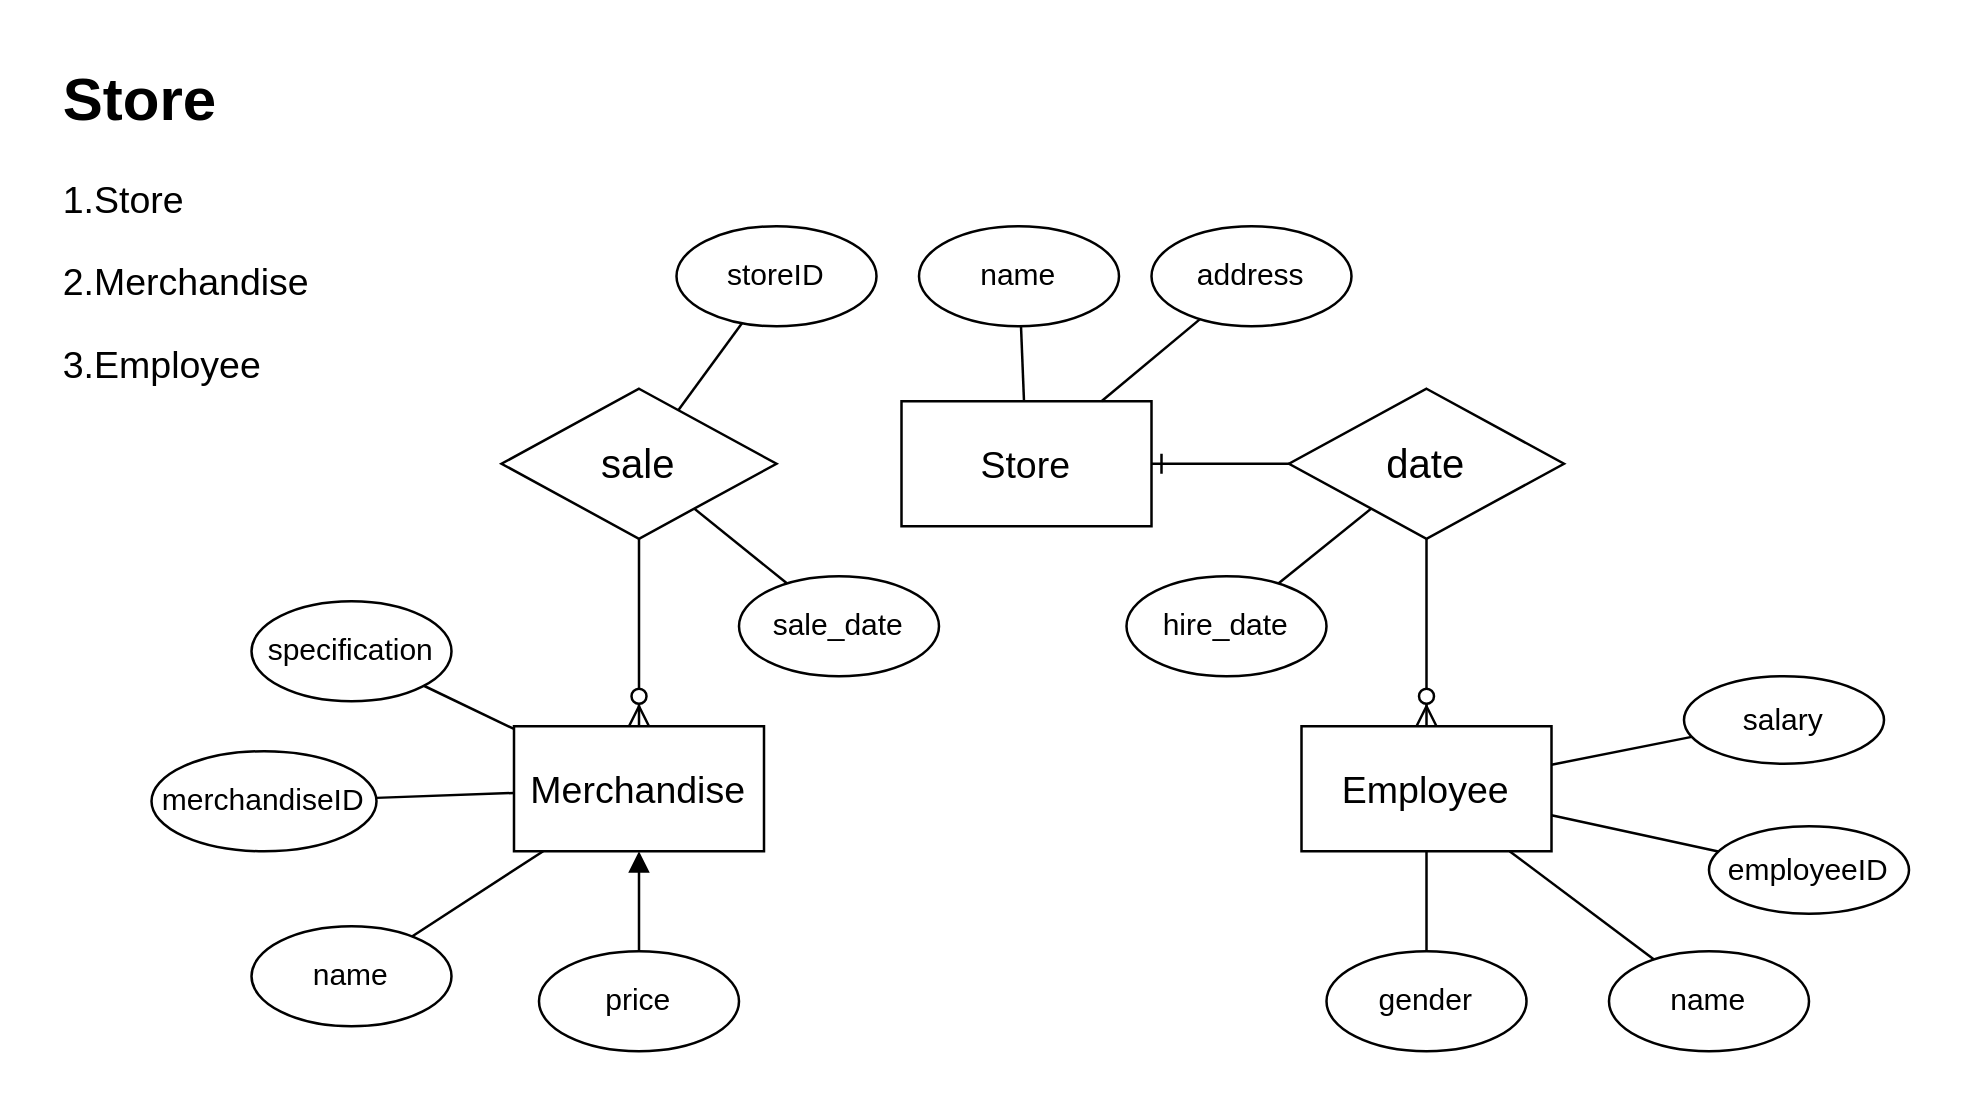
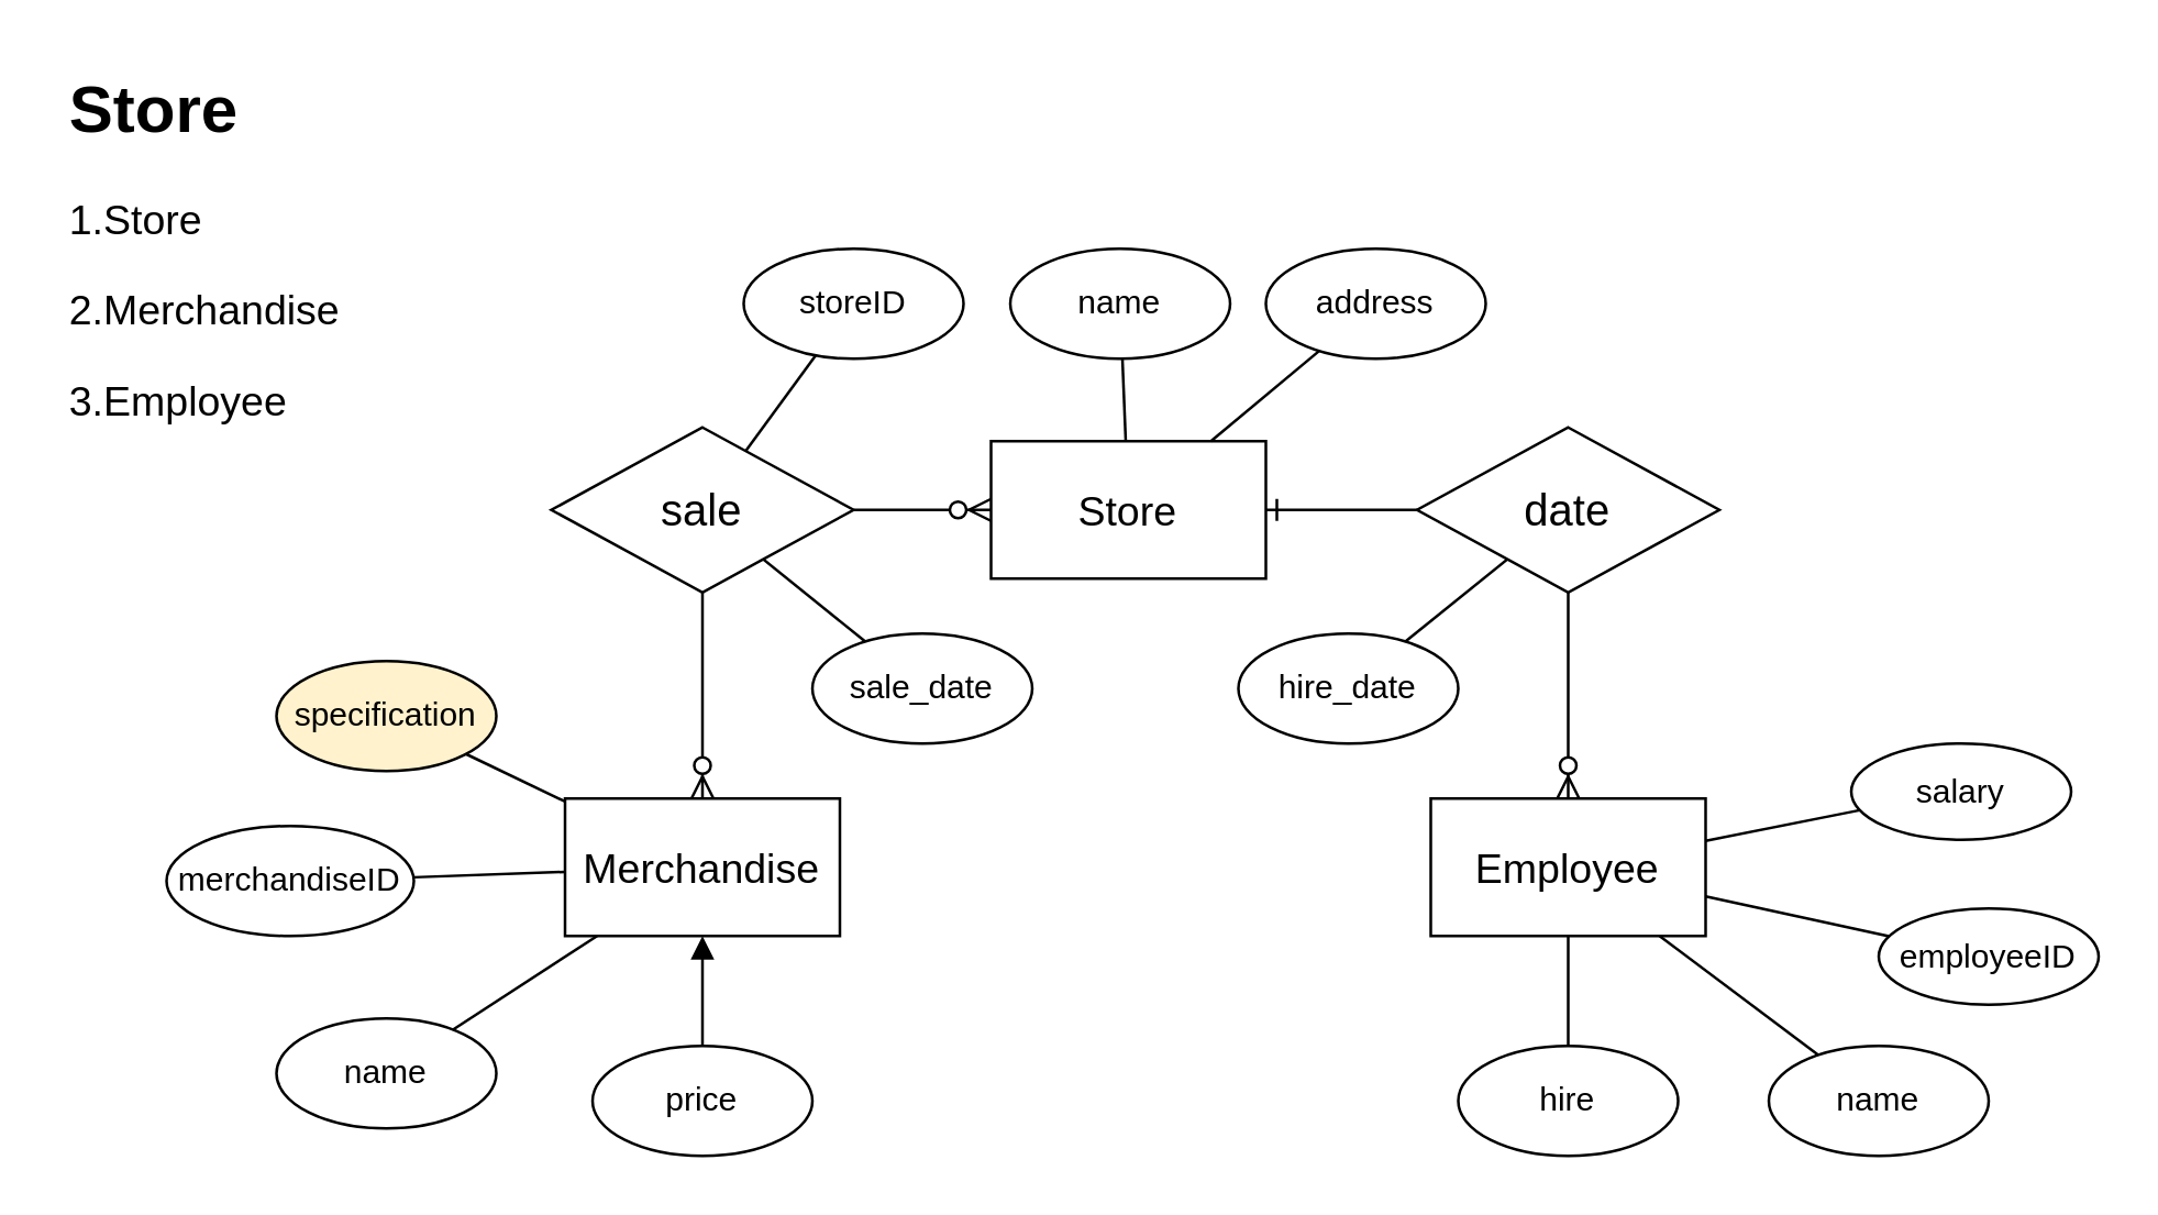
  <mxCell id="0" />
  <mxCell id="1" parent="0" />
  <mxCell id="2" value="&lt;p style=&quot;line-height: 110%&quot;&gt;&lt;/p&gt;&lt;h1&gt;Store&lt;/h1&gt;&lt;p style=&quot;font-size: 15px&quot;&gt;&lt;font style=&quot;font-size: 15px ; line-height: 100%&quot;&gt;1.Store&lt;/font&gt;&lt;/p&gt;&lt;p style=&quot;font-size: 15px&quot;&gt;&lt;font style=&quot;font-size: 15px ; line-height: 100%&quot;&gt;2.Merchandise&lt;/font&gt;&lt;/p&gt;&lt;p style=&quot;font-size: 15px&quot;&gt;&lt;font style=&quot;font-size: 15px ; line-height: 100%&quot;&gt;3.Employee&lt;/font&gt;&lt;/p&gt;&lt;p&gt;&lt;/p&gt;" style="text;html=1;strokeColor=none;fillColor=none;spacing=5;spacingTop=-20;whiteSpace=wrap;overflow=hidden;rounded=0;" parent="1" vertex="1"><mxGeometry x="20" y="20" width="170" height="150" as="geometry" /></mxCell>
  <mxCell id="3" value="&lt;font style=&quot;font-size: 15px&quot;&gt;Employee&lt;/font&gt;" style="rounded=0;whiteSpace=wrap;html=1;" parent="1" vertex="1"><mxGeometry x="520" y="290" width="100" height="50" as="geometry" /></mxCell>
  <mxCell id="4" value="name" style="ellipse;whiteSpace=wrap;html=1;" parent="1" vertex="1"><mxGeometry x="367" y="90" width="80" height="40" as="geometry" /></mxCell>
  <mxCell id="5" value="&lt;span style=&quot;font-size: 15px&quot;&gt;Merchandise&lt;/span&gt;" style="rounded=0;whiteSpace=wrap;html=1;" parent="1" vertex="1"><mxGeometry x="205" y="290" width="100" height="50" as="geometry" /></mxCell>
  <mxCell id="6" value="&lt;span style=&quot;font-size: 15px&quot;&gt;Store&lt;/span&gt;" style="rounded=0;whiteSpace=wrap;html=1;" parent="1" vertex="1"><mxGeometry x="360" y="160" width="100" height="50" as="geometry" /></mxCell>
  <mxCell id="7" value="name" style="ellipse;whiteSpace=wrap;html=1;" parent="1" vertex="1"><mxGeometry x="100" y="370" width="80" height="40" as="geometry" /></mxCell>
  <mxCell id="8" value="name" style="ellipse;whiteSpace=wrap;html=1;" parent="1" vertex="1"><mxGeometry x="643" y="380" width="80" height="40" as="geometry" /></mxCell>
  <mxCell id="9" value="address&lt;span style=&quot;color: rgba(0 , 0 , 0 , 0) ; font-family: monospace ; font-size: 0px&quot;&gt;%3CmxGraphModel%3E%3Croot%3E%3CmxCell%20id%3D%220%22%2F%3E%3CmxCell%20id%3D%221%22%20parent%3D%220%22%2F%3E%3CmxCell%20id%3D%222%22%20value%3D%22name%22%20style%3D%22ellipse%3BwhiteSpace%3Dwrap%3Bhtml%3D1%3B%22%20vertex%3D%221%22%20parent%3D%221%22%3E%3CmxGeometry%20x%3D%22290%22%20y%3D%2275%22%20width%3D%2280%22%20height%3D%2240%22%20as%3D%22geometry%22%2F%3E%3C%2FmxCell%3E%3C%2Froot%3E%3C%2FmxGraphModel%3E&lt;/span&gt;" style="ellipse;whiteSpace=wrap;html=1;" parent="1" vertex="1"><mxGeometry x="460" y="90" width="80" height="40" as="geometry" /></mxCell>
  <mxCell id="10" value="storeID" style="ellipse;whiteSpace=wrap;html=1;" parent="1" vertex="1"><mxGeometry x="270" y="90" width="80" height="40" as="geometry" /></mxCell>
  <mxCell id="11" value="" style="endArrow=none;html=1;" parent="1" source="10" target="28" edge="1"><mxGeometry width="50" height="50" relative="1" as="geometry"><mxPoint x="380" y="270" as="sourcePoint" /><mxPoint x="430" y="220" as="targetPoint" /></mxGeometry></mxCell>
  <mxCell id="12" value="" style="endArrow=none;html=1;" parent="1" source="4" target="6" edge="1"><mxGeometry width="50" height="50" relative="1" as="geometry"><mxPoint x="300" y="125" as="sourcePoint" /><mxPoint x="363" y="181" as="targetPoint" /></mxGeometry></mxCell>
  <mxCell id="13" value="" style="endArrow=none;html=1;" parent="1" source="9" target="6" edge="1"><mxGeometry width="50" height="50" relative="1" as="geometry"><mxPoint x="400" y="120" as="sourcePoint" /><mxPoint x="420" y="170" as="targetPoint" /></mxGeometry></mxCell>
  <mxCell id="14" value="" style="endArrow=none;html=1;" parent="1" source="7" target="5" edge="1"><mxGeometry width="50" height="50" relative="1" as="geometry"><mxPoint x="105" y="420" as="sourcePoint" /><mxPoint x="155" y="370" as="targetPoint" /></mxGeometry></mxCell>
  <mxCell id="15" value="merchandiseID" style="ellipse;whiteSpace=wrap;html=1;" parent="1" vertex="1"><mxGeometry x="60" y="300" width="90" height="40" as="geometry" /></mxCell>
  <mxCell id="16" value="" style="endArrow=none;html=1;" parent="1" source="15" target="5" edge="1"><mxGeometry width="50" height="50" relative="1" as="geometry"><mxPoint x="65" y="380" as="sourcePoint" /><mxPoint x="-50" y="275" as="targetPoint" /></mxGeometry></mxCell>
  <mxCell id="17" value="price" style="ellipse;whiteSpace=wrap;html=1;" parent="1" vertex="1"><mxGeometry x="215" y="380" width="80" height="40" as="geometry" /></mxCell>
  <mxCell id="18" value="" style="endArrow=block;html=1;" parent="1" source="17" target="5" edge="1"><mxGeometry width="50" height="50" relative="1" as="geometry"><mxPoint x="205" y="420" as="sourcePoint" /><mxPoint x="205" y="340" as="targetPoint" /></mxGeometry></mxCell>
- <mxCell id="19" value="specification" style="ellipse;whiteSpace=wrap;html=1;" parent="1" vertex="1"><mxGeometry x="100" y="240" width="80" height="40" as="geometry" /></mxCell>
+ <mxCell id="19" value="specification" style="ellipse;whiteSpace=wrap;html=1;fillColor=#fff2cc;" parent="1" vertex="1"><mxGeometry x="100" y="240" width="80" height="40" as="geometry" /></mxCell>
  <mxCell id="20" value="" style="endArrow=none;html=1;" parent="1" source="19" target="5" edge="1"><mxGeometry width="50" height="50" relative="1" as="geometry"><mxPoint x="105" y="260" as="sourcePoint" /><mxPoint x="30" y="180" as="targetPoint" /></mxGeometry></mxCell>
  <mxCell id="21" value="" style="endArrow=none;html=1;" parent="1" source="8" target="3" edge="1"><mxGeometry width="50" height="50" relative="1" as="geometry"><mxPoint x="670" y="330" as="sourcePoint" /><mxPoint x="720" y="280" as="targetPoint" /><Array as="points" /></mxGeometry></mxCell>
  <mxCell id="22" value="employeeID" style="ellipse;whiteSpace=wrap;html=1;" parent="1" vertex="1"><mxGeometry x="683" y="330" width="80" height="35" as="geometry" /></mxCell>
  <mxCell id="23" value="" style="endArrow=none;html=1;" parent="1" source="22" target="3" edge="1"><mxGeometry width="50" height="50" relative="1" as="geometry"><mxPoint x="760" y="335" as="sourcePoint" /><mxPoint x="804.211" y="285" as="targetPoint" /><Array as="points" /></mxGeometry></mxCell>
- <mxCell id="24" value="gender" style="ellipse;whiteSpace=wrap;html=1;" parent="1" vertex="1"><mxGeometry x="530" y="380" width="80" height="40" as="geometry" /></mxCell>
+ <mxCell id="24" value="hire" style="ellipse;whiteSpace=wrap;html=1;" parent="1" vertex="1"><mxGeometry x="530" y="380" width="80" height="40" as="geometry" /></mxCell>
  <mxCell id="25" value="" style="endArrow=none;html=1;" parent="1" source="24" target="3" edge="1"><mxGeometry width="50" height="50" relative="1" as="geometry"><mxPoint x="564" y="310" as="sourcePoint" /><mxPoint x="608.211" y="260" as="targetPoint" /><Array as="points" /></mxGeometry></mxCell>
  <mxCell id="26" value="salary" style="ellipse;whiteSpace=wrap;html=1;" parent="1" vertex="1"><mxGeometry x="673" y="270" width="80" height="35" as="geometry" /></mxCell>
  <mxCell id="27" value="" style="endArrow=none;html=1;" parent="1" source="26" target="3" edge="1"><mxGeometry width="50" height="50" relative="1" as="geometry"><mxPoint x="840" y="297.5" as="sourcePoint" /><mxPoint x="823.158" y="242.5" as="targetPoint" /><Array as="points" /></mxGeometry></mxCell>
  <mxCell id="28" value="sale" style="rhombus;whiteSpace=wrap;html=1;fontSize=16;" parent="1" vertex="1"><mxGeometry x="200" y="155" width="110" height="60" as="geometry" /></mxCell>
  <mxCell id="29" value="date" style="rhombus;whiteSpace=wrap;html=1;fontSize=16;" parent="1" vertex="1"><mxGeometry x="515" y="155" width="110" height="60" as="geometry" /></mxCell>
+ <mxCell id="30" value="" style="endArrow=ERzeroToMany;html=1;fontSize=16;startArrow=none;startFill=0;exitX=1;exitY=0.5;exitDx=0;exitDy=0;endFill=1;" parent="1" source="28" target="6" edge="1"><mxGeometry width="50" height="50" relative="1" as="geometry"><mxPoint x="390" y="260" as="sourcePoint" /><mxPoint x="390" y="210" as="targetPoint" /></mxGeometry></mxCell>
  <mxCell id="31" value="" style="endArrow=none;html=1;fontSize=16;entryX=0.5;entryY=1;entryDx=0;entryDy=0;exitX=0.5;exitY=0;exitDx=0;exitDy=0;endFill=0;startArrow=ERzeroToMany;startFill=1;" parent="1" source="5" target="28" edge="1"><mxGeometry width="50" height="50" relative="1" as="geometry"><mxPoint x="300" y="380" as="sourcePoint" /><mxPoint x="350" y="330" as="targetPoint" /><Array as="points" /></mxGeometry></mxCell>
  <mxCell id="32" value="" style="endArrow=ERone;html=1;fontSize=16;entryX=1;entryY=0.5;entryDx=0;entryDy=0;exitX=0;exitY=0.5;exitDx=0;exitDy=0;startArrow=none;startFill=0;endFill=0;" parent="1" source="29" target="6" edge="1"><mxGeometry width="50" height="50" relative="1" as="geometry"><mxPoint x="500" y="250" as="sourcePoint" /><mxPoint x="550" y="200" as="targetPoint" /></mxGeometry></mxCell>
  <mxCell id="33" value="" style="endArrow=none;html=1;fontSize=16;exitX=0.5;exitY=0;exitDx=0;exitDy=0;entryX=0.5;entryY=1;entryDx=0;entryDy=0;startArrow=ERzeroToMany;startFill=1;" parent="1" source="3" target="29" edge="1"><mxGeometry width="50" height="50" relative="1" as="geometry"><mxPoint x="440" y="357.5" as="sourcePoint" /><mxPoint x="490" y="307.5" as="targetPoint" /></mxGeometry></mxCell>
  <mxCell id="34" value="sale_date" style="ellipse;whiteSpace=wrap;html=1;fontSize=12;" parent="1" vertex="1"><mxGeometry x="295" y="230" width="80" height="40" as="geometry" /></mxCell>
  <mxCell id="35" value="" style="endArrow=none;html=1;fontSize=16;" parent="1" source="34" target="28" edge="1"><mxGeometry width="50" height="50" relative="1" as="geometry"><mxPoint x="330" y="250" as="sourcePoint" /><mxPoint x="420" y="220" as="targetPoint" /></mxGeometry></mxCell>
  <mxCell id="36" value="hire_date" style="ellipse;whiteSpace=wrap;html=1;fontSize=12;" parent="1" vertex="1"><mxGeometry x="450" y="230" width="80" height="40" as="geometry" /></mxCell>
  <mxCell id="37" value="" style="endArrow=none;html=1;fontSize=16;" parent="1" source="36" target="29" edge="1"><mxGeometry width="50" height="50" relative="1" as="geometry"><mxPoint x="485" y="250" as="sourcePoint" /><mxPoint x="432.092" y="202.95" as="targetPoint" /></mxGeometry></mxCell>
